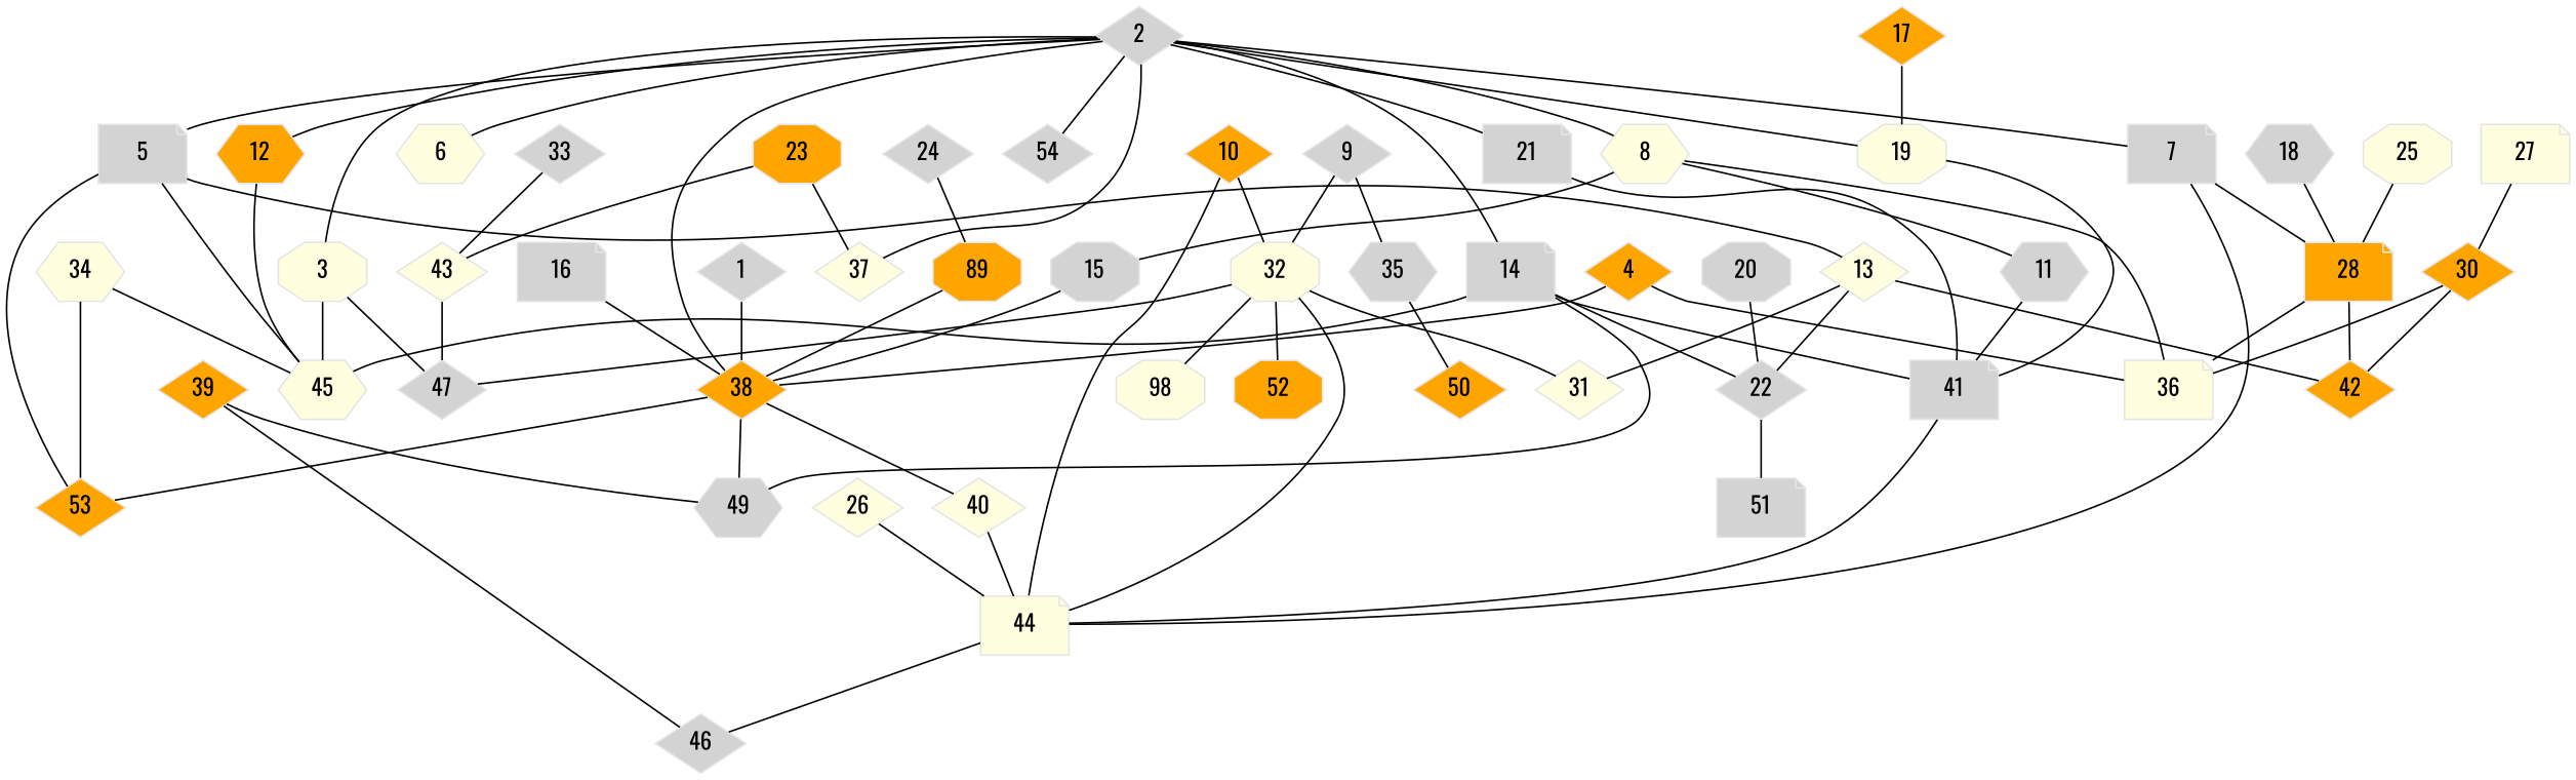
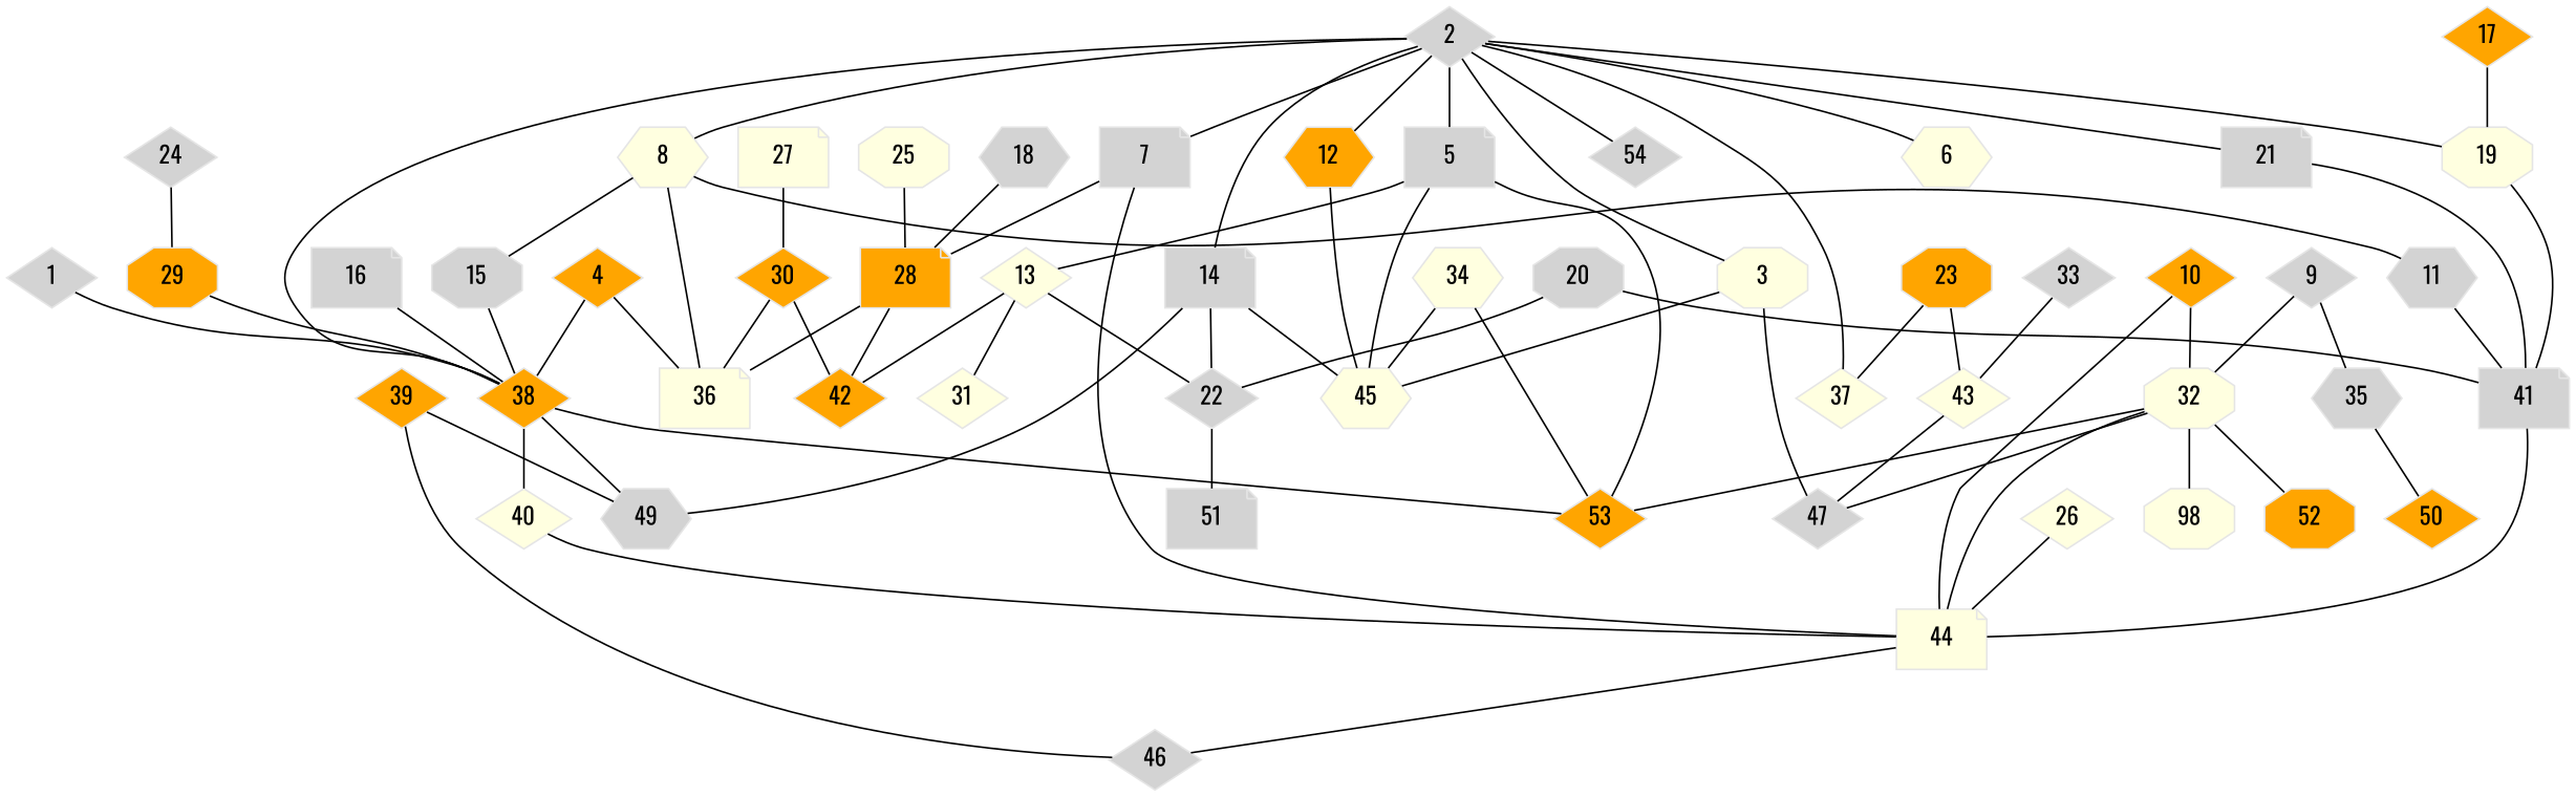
  graph {
    fontname=Oswald
    node [color=gray90 fillcolor=lightgrey fontname=Oswald shape=diamond style=filled]
    edge [fontname=Oswald weight=1.0]
    38 [fillcolor=orange]
    1
    53 [fillcolor=orange]
    40 [fillcolor=lightyellow]
    49 [shape=hexagon]
    2
    3 [fillcolor=lightyellow shape=octagon]
    5 [shape=note]
    6 [fillcolor=lightyellow shape=hexagon]
    7 [shape=note]
    8 [fillcolor=lightyellow shape=hexagon]
    12 [fillcolor=orange shape=hexagon]
    14 [shape=note]
    19 [fillcolor=lightyellow shape=octagon]
    21 [shape=note]
    37 [fillcolor=lightyellow]
    54
    45 [fillcolor=lightyellow shape=hexagon]
    47
    13 [fillcolor=lightyellow]
    28 [fillcolor=orange shape=note]
    44 [fillcolor=lightyellow shape=note]
    36 [fillcolor=lightyellow shape=note]
    11 [shape=hexagon]
    15 [shape=octagon]
    41 [shape=note]
    22
    4 [fillcolor=orange]
    31 [fillcolor=lightyellow]
    42 [fillcolor=orange]
    46
    32 [fillcolor=lightyellow shape=octagon]
    9
    35 [shape=hexagon]
    n35 [fillcolor=lightyellow label=98 shape=octagon]
    52 [fillcolor=orange shape=octagon]
    50 [fillcolor=orange]
    10 [fillcolor=orange]
    51 [shape=note]
    16 [shape=note]
    17 [fillcolor=orange]
    20 [shape=octagon]
    18 [shape=hexagon]
    23 [fillcolor=orange shape=octagon]
    43 [fillcolor=lightyellow]
-   29 [fillcolor=orange shape=octagon label=89]
+   29 [fillcolor=orange shape=octagon]
    24
    25 [fillcolor=lightyellow shape=octagon]
    26 [fillcolor=lightyellow]
    27 [fillcolor=lightyellow shape=note]
    30 [fillcolor=orange]
    33
    34 [fillcolor=lightyellow shape=hexagon]
    39 [fillcolor=orange]
    38 -- 53
    38 -- 40
    38 -- 49
    1 -- 38
    40 -- 44
    2 -- 38
    2 -- 3
    2 -- 5
    2 -- 6
    2 -- 7
    2 -- 8 [weight=2.0]
    2 -- 12
    2 -- 14
    2 -- 19
    2 -- 21
    2 -- 37
    2 -- 54
    3 -- 45
    3 -- 47
    5 -- 53
    5 -- 45
    5 -- 13
    7 -- 28
    7 -- 44
    8 -- 36
    8 -- 11
    8 -- 15
    12 -- 45
    14 -- 49
    14 -- 45
-   14 -- 41
+   20 -- 41
    14 -- 22
    19 -- 41
    21 -- 41
    13 -- 22
    13 -- 31
    13 -- 42
    28 -- 36
    28 -- 42
    44 -- 46
    11 -- 41
    15 -- 38
    41 -- 44
    22 -- 51
    4 -- 38
    4 -- 36
-   32 -- 31
+   32 -- 53
    32 -- 47
    32 -- 44
    32 -- n35
    32 -- 52
    9 -- 32
    9 -- 35
    35 -- 50
    10 -- 44
    10 -- 32
    16 -- 38
    17 -- 19
    20 -- 22
    18 -- 28
    23 -- 37
    23 -- 43
    43 -- 47
    29 -- 38
    24 -- 29
    25 -- 28
    26 -- 44 [weight=2.0]
    27 -- 30
    30 -- 36
    30 -- 42
    33 -- 43
    34 -- 53
    34 -- 45
    39 -- 49
    39 -- 46
  }
